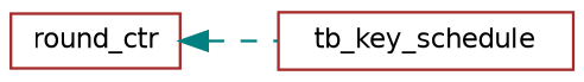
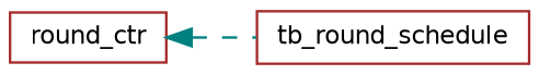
  digraph {
    rankdir=LR
    node [color=brown fillcolor=white fontname=Helvetica fontsize=10 shape=record style=filled]
    n1 [height=0.2 label=round_ctr width=0.4]
-   n2 [height=0.2 label=tb_key_schedule width=0.4]
+   n2 [height=0.2 label=tb_round_schedule width=0.4]
    n1 -> n2 [color=teal dir=back fontname=Helvetica fontsize=10 labelfontname=Helvetica labelfontsize=10 style=dashed]
  }
